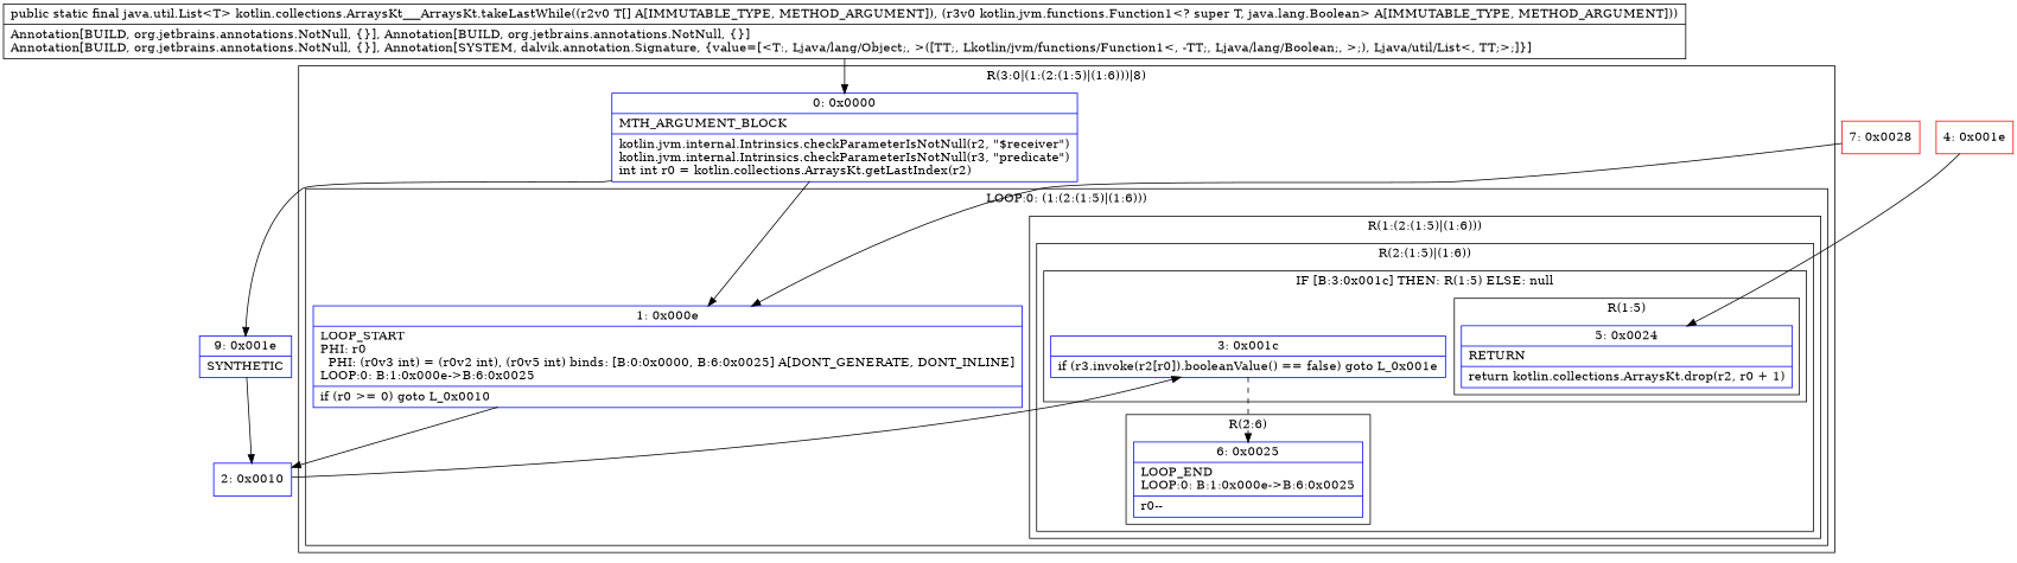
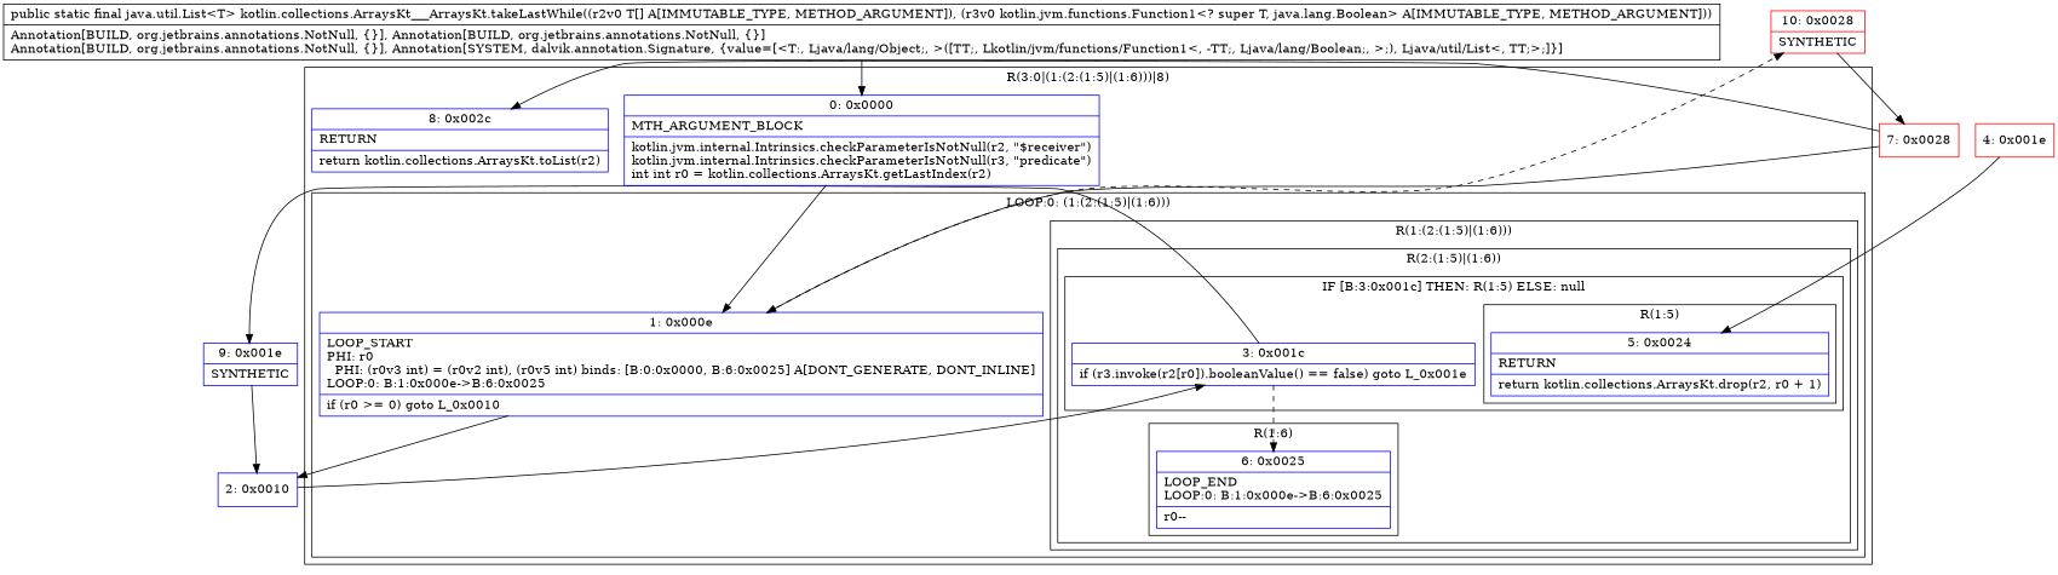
  digraph {
    node [color=blue shape=record]
    n1 [label="{5\:\ 0x0024|RETURN\l|return kotlin.collections.ArraysKt.drop(r2, r0 + 1)\l}"]
    n2 [label="{3\:\ 0x001c|if (r3.invoke(r2[r0]).booleanValue() == false) goto L_0x001e\l}"]
    n3 [label="{6\:\ 0x0025|LOOP_END\lLOOP:0: B:1:0x000e\-\>B:6:0x0025\l|r0\-\-\l}"]
    n4 [label="{1\:\ 0x000e|LOOP_START\lPHI: r0 \l  PHI: (r0v3 int) = (r0v2 int), (r0v5 int) binds: [B:0:0x0000, B:6:0x0025] A[DONT_GENERATE, DONT_INLINE]\lLOOP:0: B:1:0x000e\-\>B:6:0x0025\l|if (r0 \>= 0) goto L_0x0010\l}"]
    n5 [label="{0\:\ 0x0000|MTH_ARGUMENT_BLOCK\l|kotlin.jvm.internal.Intrinsics.checkParameterIsNotNull(r2, \"$receiver\")\lkotlin.jvm.internal.Intrinsics.checkParameterIsNotNull(r3, \"predicate\")\lint int r0 = kotlin.collections.ArraysKt.getLastIndex(r2)\l}"]
+   n6 [label="{8\:\ 0x002c|RETURN\l|return kotlin.collections.ArraysKt.toList(r2)\l}"]
    n7 [label="{9\:\ 0x001e|SYNTHETIC\l}"]
    n8 [label="{2\:\ 0x0010}"]
+   n9 [color=red label="{10\:\ 0x0028|SYNTHETIC\l}"]
    n10 [color=red label="{7\:\ 0x0028}"]
    n11 [color=red label="{4\:\ 0x001e}"]
    n12 [label="{public static final java.util.List\<T\> kotlin.collections.ArraysKt___ArraysKt.takeLastWhile((r2v0 T[] A[IMMUTABLE_TYPE, METHOD_ARGUMENT]), (r3v0 kotlin.jvm.functions.Function1\<? super T, java.lang.Boolean\> A[IMMUTABLE_TYPE, METHOD_ARGUMENT]))  | Annotation[BUILD, org.jetbrains.annotations.NotNull, \{\}], Annotation[BUILD, org.jetbrains.annotations.NotNull, \{\}]\lAnnotation[BUILD, org.jetbrains.annotations.NotNull, \{\}], Annotation[SYSTEM, dalvik.annotation.Signature, \{value=[\<T:, Ljava\/lang\/Object;, \>([TT;, Lkotlin\/jvm\/functions\/Function1\<, \-TT;, Ljava\/lang\/Boolean;, \>;), Ljava\/util\/List\<, TT;\>;]\}]\l}" color=""]
    subgraph cluster_1 {
      label="R(3:0|(1:(2:(1:5)|(1:6)))|8)"
      n5
+     n6
      subgraph cluster_2 {
        label="LOOP:0: (1:(2:(1:5)|(1:6)))"
        n4
        subgraph cluster_3 {
          label="R(1:(2:(1:5)|(1:6)))"
          subgraph cluster_4 {
            label="R(2:(1:5)|(1:6))"
            subgraph cluster_5 {
              label="IF [B:3:0x001c] THEN: R(1:5) ELSE: null"
              n2
              subgraph cluster_6 {
                label="R(1:5)"
                n1
              }
            }
            subgraph cluster_7 {
-             label="R(2:6)"
+             label="R(1:6)"
              n3
            }
          }
        }
      }
    }
    n2 -> n3 [style=dashed]
-   n5 -> n7
+   n2 -> n7
    n4 -> n8
+   n4 -> n9 [style=dashed]
    n5 -> n4
    n7 -> n8
    n8 -> n2
+   n9 -> n10
    n10 -> n4
+   n10 -> n6
    n11 -> n1
    n12 -> n5
  }
